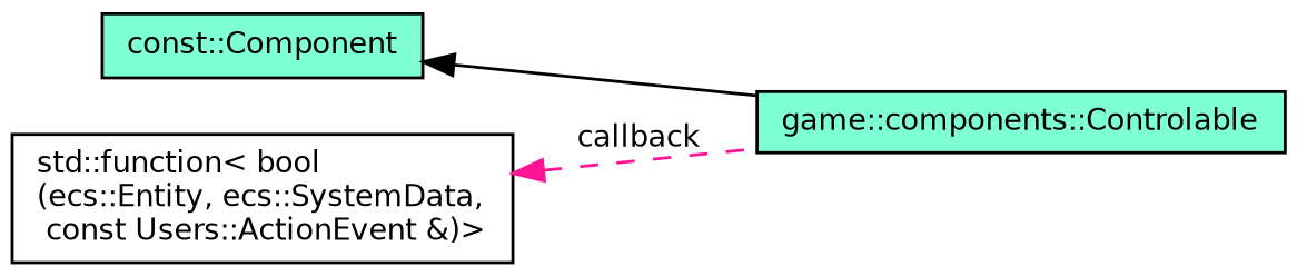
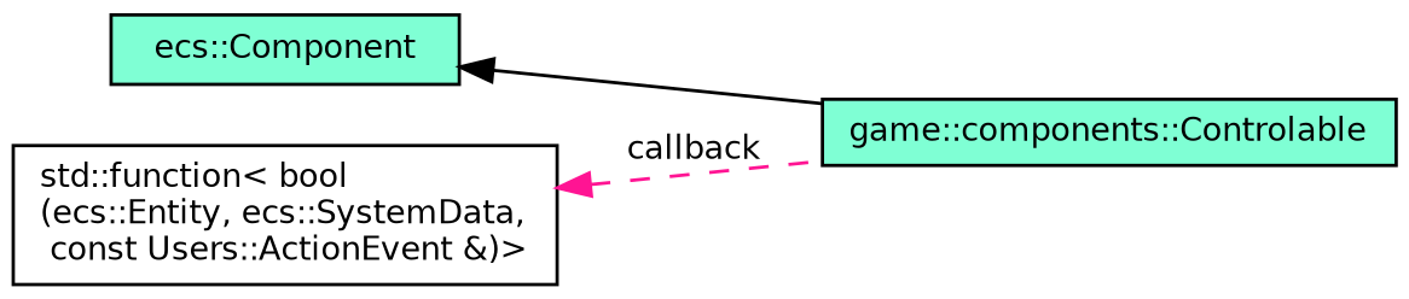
  digraph {
    rankdir=LR
    node [color=black fillcolor=aquamarine fontname=Helvetica fontsize=10 shape=record style=filled]
    edge [dir=back fontname=Helvetica fontsize=10 labelfontname=Helvetica labelfontsize=10]
    n1 [fontcolor=black height=0.2 label="game::components::Controlable" width=0.4]
-   n2 [height=0.2 label="const::Component" width=0.4]
+   n2 [height=0.2 label="ecs::Component" width=0.4]
    n3 [fillcolor=white height=0.2 label="std::function\< bool\l(ecs::Entity, ecs::SystemData,\l const Users::ActionEvent &)\>" width=0.4]
    n2 -> n1 [color=black style=solid]
    n3 -> n1 [color=deeppink label=" callback" style=dashed]
  }
